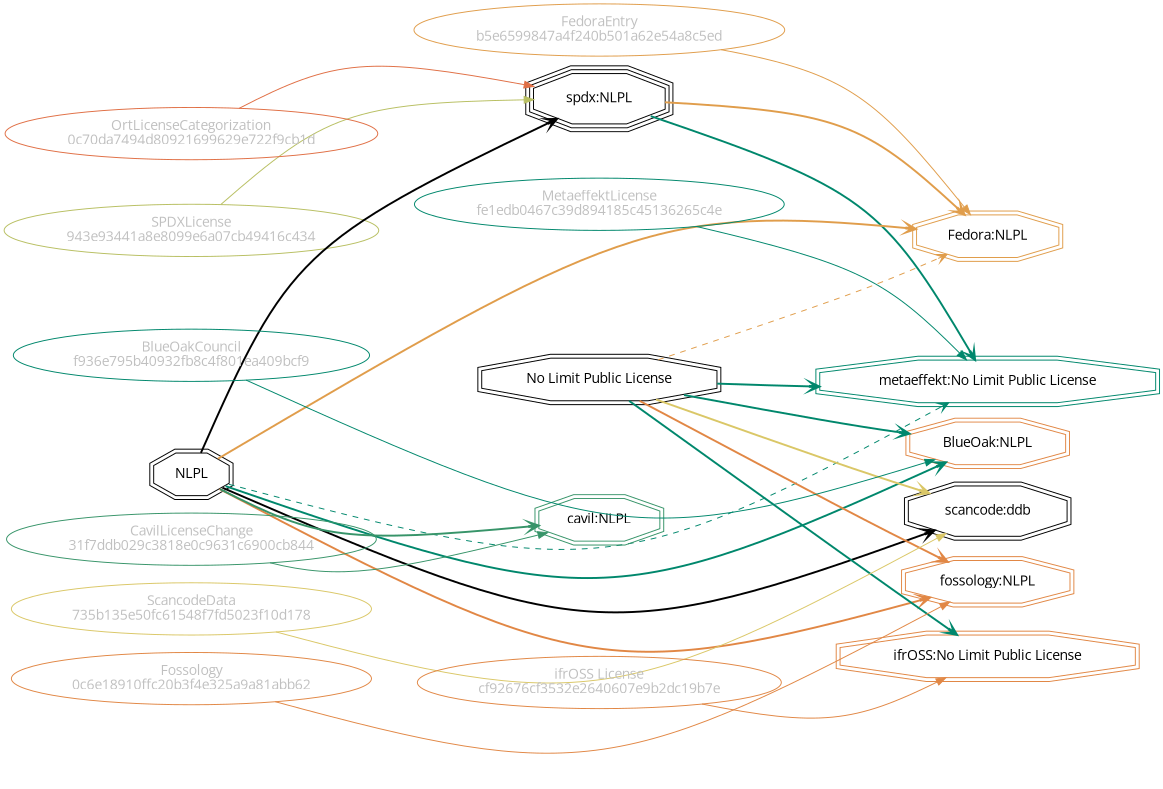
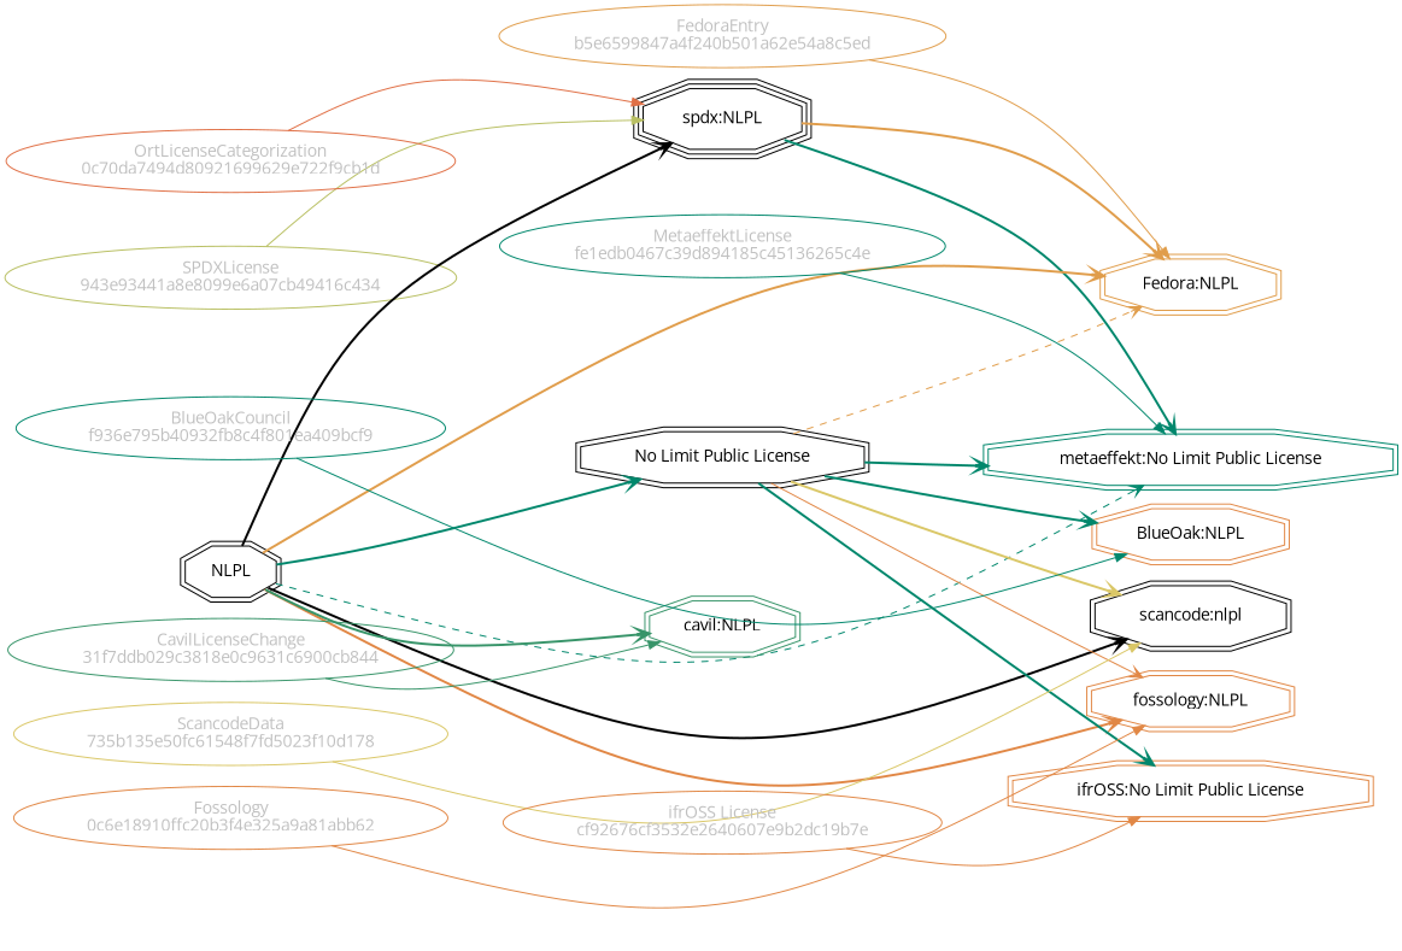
  strict digraph {
    fontname="Open Sans"
    rankdir=LR
    splines=curved
    node [color="#e18745" fontname="Open Sans" shape=ellipse]
    edge [color="#00876c" fontname="Open Sans" weight=0.7 arrowhead=vee style=bold]
    n1 [color="#b8bf62" fillcolor="beige;1" fontcolor=gray label="SPDXLicense\n943e93441a8e8099e6a07cb49416c434"]
    n2 [label="spdx:NLPL" shape=tripleoctagon color=""]
    n3 [color="#e09d4b" label="Fedora:NLPL" shape=doubleoctagon]
    n4 [color="#00876c" label="metaeffekt:No Limit Public License" shape=doubleoctagon]
    n5 [label=NLPL shape=doubleoctagon color=""]
    n6 [label="BlueOak:NLPL" shape=doubleoctagon]
-   n7 [label="scancode:ddb" shape=doubleoctagon color=""]
+   n7 [label="scancode:nlpl" shape=doubleoctagon color=""]
    n8 [label="fossology:NLPL" shape=doubleoctagon]
    n9 [color="#379469" label="cavil:NLPL" shape=doubleoctagon]
    n10 [label="No Limit Public License" shape=doubleoctagon color=""]
    n11 [label="ifrOSS:No Limit Public License" shape=doubleoctagon]
    n12 [color="#e09d4b" fillcolor="beige;1" fontcolor=gray label="FedoraEntry\nb5e6599847a4f240b501a62e54a8c5ed"]
    n13 [color="#00876c" fillcolor="beige;1" fontcolor=gray label="BlueOakCouncil\nf936e795b40932fb8c4f801ea409bcf9"]
    n14 [color="#dac767" fillcolor="beige;1" fontcolor=gray label="ScancodeData\n735b135e50fc61548f7fd5023f10d178"]
    n15 [fillcolor="beige;1" fontcolor=gray label="Fossology\n0c6e18910ffc20b3f4e325a9a81abb62"]
    n16 [color="#e06f45" fillcolor="beige;1" fontcolor=gray label="OrtLicenseCategorization\n0c70da7494d80921699629e722f9cb1d"]
    n17 [color="#379469" fillcolor="beige;1" fontcolor=gray label="CavilLicenseChange\n31f7ddb029c3818e0c9631c6900cb844"]
    n18 [color="#00876c" fillcolor="beige;1" fontcolor=gray label="MetaeffektLicense\nfe1edb0467c39d894185c45136265c4e"]
    n19 [fillcolor="beige;1" fontcolor=gray label="ifrOSS License\ncf92676cf3532e2640607e9b2dc19b7e"]
    n1 -> n2 [color="#b8bf62" weight=0.5 arrowhead="" style=""]
    n2 -> n3 [color="#e09d4b"]
    n2 -> n4
    n5 -> n2 [color=""]
    n5 -> n3 [color="#e09d4b"]
    n5 -> n4 [style=dashed weight=0.5]
-   n5 -> n6
+   n5 -> n10
    n5 -> n7 [color=""]
    n5 -> n8 [color="#e18745"]
    n5 -> n9 [color="#379469"]
    n10 -> n3 [color="#e09d4b" style=dashed weight=0.5]
    n10 -> n4
    n10 -> n6
    n10 -> n7 [color="#dac767"]
-   n10 -> n8 [color="#e18745"]
+   n10 -> n8 [color="#e18745" style=solid]
    n10 -> n11
    n12 -> n3 [color="#e09d4b" weight=0.5 arrowhead="" style=""]
    n13 -> n6 [weight=0.5 arrowhead="" style=""]
    n14 -> n7 [color="#dac767" weight=0.5 arrowhead="" style=""]
    n15 -> n8 [color="#e18745" weight=0.5 arrowhead="" style=""]
    n16 -> n2 [color="#e06f45" weight=0.5 arrowhead="" style=""]
    n17 -> n9 [color="#379469" weight=0.5 arrowhead="" style=""]
    n18 -> n4 [weight=0.5 arrowhead="" style=""]
    n19 -> n11 [color="#e18745" weight=0.5 arrowhead="" style=""]
  }
